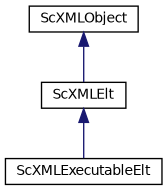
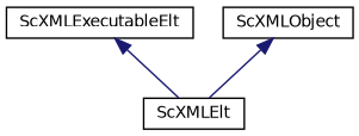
  digraph {
    node [color=black fillcolor=white fontname=Helvetica fontsize=10 shape=record style=filled]
    edge [color=midnightblue dir=back fontname=Helvetica fontsize=10 labelfontname=Helvetica labelfontsize=10 style=solid]
    n1 [height=0.2 label=ScXMLExecutableElt width=0.4]
    n2 [height=0.2 label=ScXMLElt width=0.4]
    n3 [height=0.2 label=ScXMLObject width=0.4]
-   n2 -> n1
+   n1 -> n2
    n3 -> n2
  }
